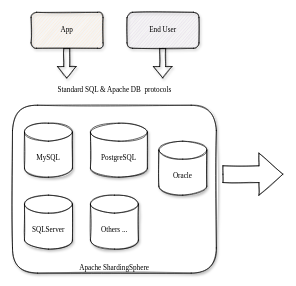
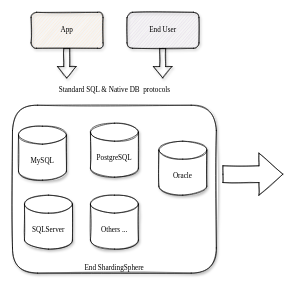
  <mxCell id="0" />
  <mxCell id="1" parent="0" />
  <mxCell id="2" value="" style="group" vertex="1" connectable="0" parent="1"><mxGeometry x="20" y="175" width="340" height="280" as="geometry" /></mxCell>
- <mxCell id="3" value="&lt;font face=&quot;Comic Sans MS&quot;&gt;Apache ShardingSphere&lt;/font&gt;" style="whiteSpace=wrap;html=1;sketch=1;rounded=1;shadow=1;verticalAlign=bottom;" vertex="1" parent="2"><mxGeometry width="340" height="280" as="geometry" /></mxCell>
- <mxCell id="4" value="PostgreSQL" style="shape=cylinder3;whiteSpace=wrap;html=1;boundedLbl=1;backgroundOutline=1;size=15;rounded=1;shadow=1;glass=0;sketch=1;verticalAlign=middle;fontFamily=Comic Sans MS;" vertex="1" parent="2"><mxGeometry x="130" y="30" width="95" height="90" as="geometry" /></mxCell>
- <mxCell id="5" value="MySQL" style="shape=cylinder3;whiteSpace=wrap;html=1;boundedLbl=1;backgroundOutline=1;size=15;rounded=1;shadow=1;glass=0;sketch=1;verticalAlign=middle;fontFamily=Comic Sans MS;" vertex="1" parent="2"><mxGeometry x="20" y="30" width="80" height="90" as="geometry" /></mxCell>
+ <mxCell id="3" value="&lt;font face=&quot;Comic Sans MS&quot;&gt;End ShardingSphere&lt;/font&gt;" style="whiteSpace=wrap;html=1;sketch=1;rounded=1;shadow=1;verticalAlign=bottom;" vertex="1" parent="2"><mxGeometry width="340" height="280" as="geometry" /></mxCell>
+ <mxCell id="4" value="PostgreSQL" style="shape=cylinder3;whiteSpace=wrap;html=1;boundedLbl=1;backgroundOutline=1;size=15;rounded=1;shadow=1;glass=0;sketch=1;verticalAlign=middle;fontFamily=Comic Sans MS;" vertex="1" parent="2"><mxGeometry x="130" y="30" width="80" height="90" as="geometry" /></mxCell>
+ <mxCell id="5" value="MySQL" style="shape=cylinder3;whiteSpace=wrap;html=1;boundedLbl=1;backgroundOutline=1;size=15;rounded=1;shadow=1;glass=0;sketch=1;verticalAlign=middle;fontFamily=Comic Sans MS;" vertex="1" parent="2"><mxGeometry x="10" y="35" width="80" height="90" as="geometry" /></mxCell>
  <mxCell id="6" value="Oracle" style="shape=cylinder3;whiteSpace=wrap;html=1;boundedLbl=1;backgroundOutline=1;size=15;rounded=1;shadow=1;glass=0;sketch=1;verticalAlign=middle;fontFamily=Comic Sans MS;" vertex="1" parent="2"><mxGeometry x="244" y="60" width="80" height="90" as="geometry" /></mxCell>
  <mxCell id="7" value="SQLServer" style="shape=cylinder3;whiteSpace=wrap;html=1;boundedLbl=1;backgroundOutline=1;size=15;rounded=1;shadow=1;glass=0;sketch=1;verticalAlign=middle;fontFamily=Comic Sans MS;" vertex="1" parent="2"><mxGeometry x="20" y="150" width="80" height="90" as="geometry" /></mxCell>
  <mxCell id="8" value="Others ..." style="shape=cylinder3;whiteSpace=wrap;html=1;boundedLbl=1;backgroundOutline=1;size=15;rounded=1;shadow=1;glass=0;sketch=1;verticalAlign=middle;fontFamily=Comic Sans MS;" vertex="1" parent="2"><mxGeometry x="130" y="150" width="80" height="90" as="geometry" /></mxCell>
- <mxCell id="9" value="Standard SQL &amp;amp; Apache DB&amp;nbsp; protocols" style="text;html=1;align=center;verticalAlign=middle;resizable=0;points=[];autosize=1;strokeColor=none;fontFamily=Comic Sans MS;" vertex="1" parent="1"><mxGeometry x="75" y="140" width="230" height="20" as="geometry" /></mxCell>
+ <mxCell id="9" value="Standard SQL &amp;amp; Native DB&amp;nbsp; protocols" style="text;html=1;align=center;verticalAlign=middle;resizable=0;points=[];autosize=1;strokeColor=none;fontFamily=Comic Sans MS;" vertex="1" parent="1"><mxGeometry x="75" y="140" width="230" height="20" as="geometry" /></mxCell>
  <mxCell id="10" value="" style="group" vertex="1" connectable="0" parent="1"><mxGeometry x="51" y="20" width="120" height="110" as="geometry" /></mxCell>
  <mxCell id="11" value="&lt;font face=&quot;Comic Sans MS&quot;&gt;App&lt;/font&gt;" style="whiteSpace=wrap;html=1;sketch=1;rounded=1;shadow=1;glass=0;fillColor=#ffe6cc;" vertex="1" parent="10"><mxGeometry width="120" height="60" as="geometry" /></mxCell>
  <mxCell id="12" value="" style="shape=flexArrow;endArrow=classic;html=1;fontFamily=Comic Sans MS;shadow=1;sketch=1;" edge="1" parent="10"><mxGeometry width="50" height="50" relative="1" as="geometry"><mxPoint x="59.5" y="60" as="sourcePoint" /><mxPoint x="59.5" y="110" as="targetPoint" /></mxGeometry></mxCell>
  <mxCell id="13" value="" style="group" vertex="1" connectable="0" parent="1"><mxGeometry x="211" y="20" width="120" height="110" as="geometry" /></mxCell>
  <mxCell id="14" value="&lt;font face=&quot;Comic Sans MS&quot;&gt;End User&lt;/font&gt;" style="whiteSpace=wrap;html=1;sketch=1;rounded=1;shadow=1;glass=0;container=1;fillColor=#e1d5e7;" vertex="1" parent="13"><mxGeometry width="120" height="60" as="geometry" /></mxCell>
  <mxCell id="15" value="" style="shape=flexArrow;endArrow=classic;html=1;fontFamily=Comic Sans MS;shadow=1;sketch=1;" edge="1" parent="13"><mxGeometry width="50" height="50" relative="1" as="geometry"><mxPoint x="59.5" y="60" as="sourcePoint" /><mxPoint x="59.5" y="110" as="targetPoint" /></mxGeometry></mxCell>
  <mxCell id="16" value="" style="html=1;shadow=0;dashed=0;align=center;verticalAlign=middle;shape=mxgraph.arrows2.arrow;dy=0.6;dx=40;notch=0;rounded=1;glass=0;sketch=1;fontFamily=Comic Sans MS;" vertex="1" parent="1"><mxGeometry x="371" y="255" width="100" height="70" as="geometry" /></mxCell>
